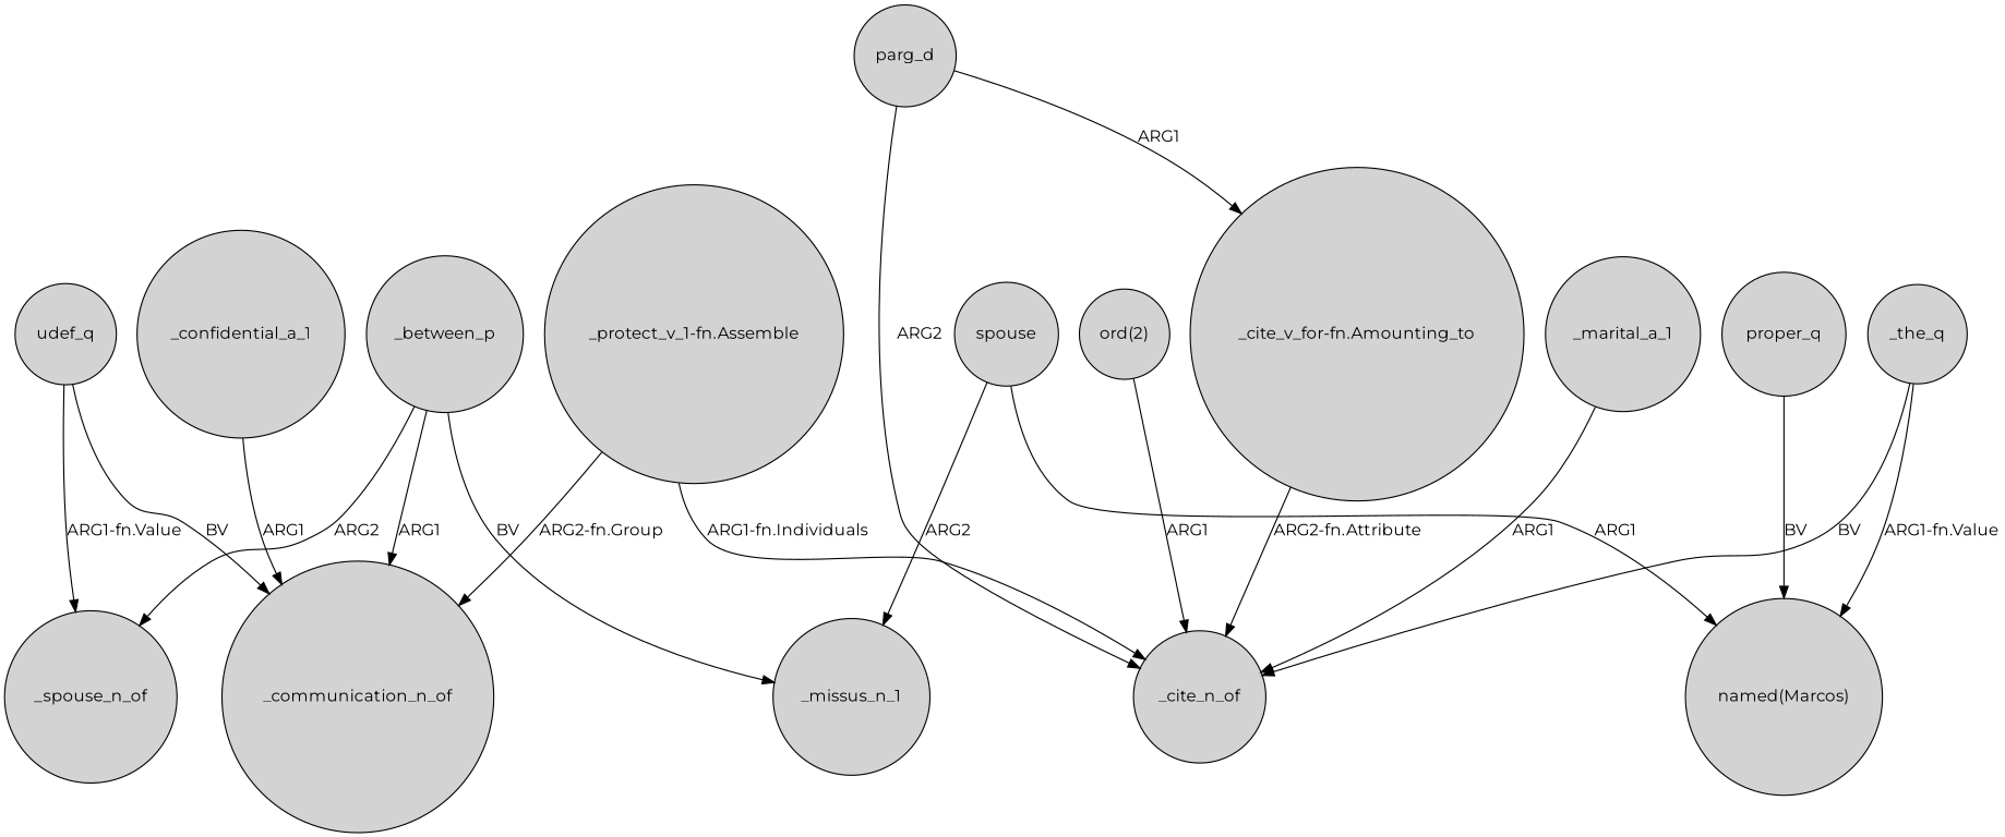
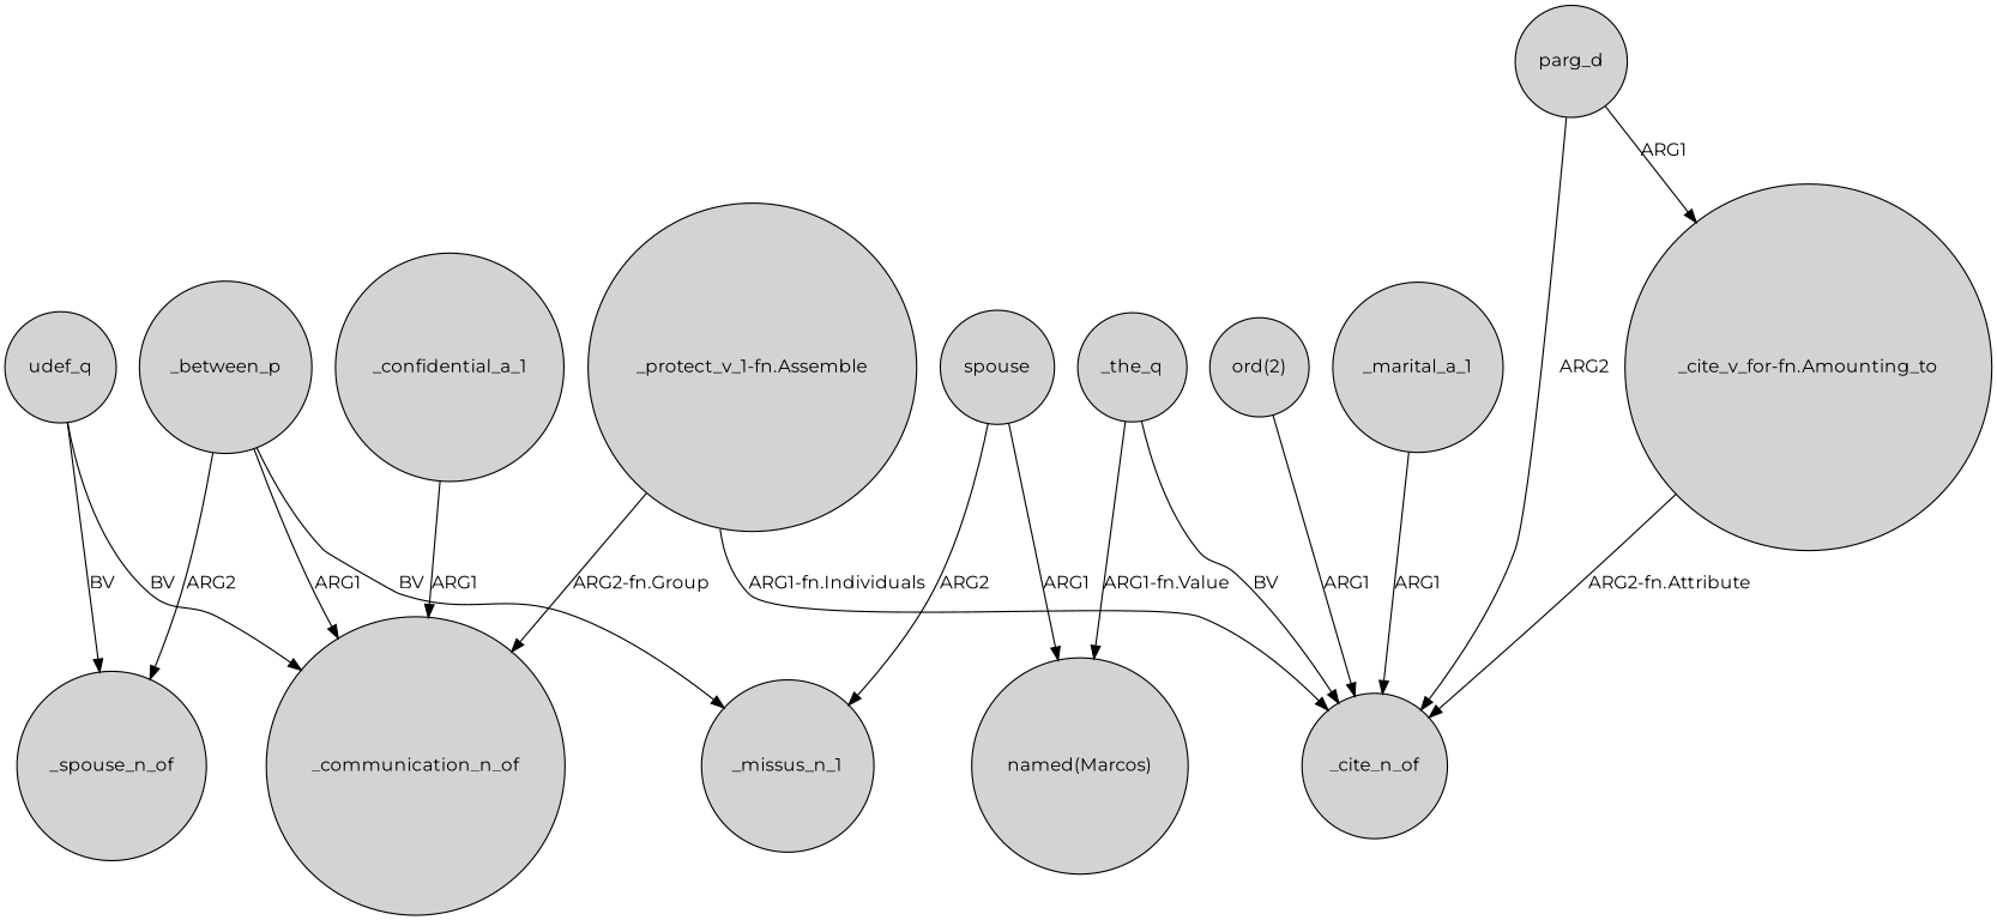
  digraph {
    fontname=Montserrat
    node [fontname=Montserrat shape=circle style=filled]
    edge [fontname=Montserrat]
    udef_q
    _spouse_n_of
    _communication_n_of
    n4 [label=_cite_n_of]
    _marital_a_1
    n6 [label=spouse]
    _missus_n_1
    "named(Marcos)"
    "_protect_v_1-fn.Assemble"
    _between_p
    _confidential_a_1
    parg_d
    "_cite_v_for-fn.Amounting_to"
-   proper_q
    _the_q
    "ord(2)"
-   udef_q -> _spouse_n_of [label="ARG1-fn.Value"]
+   udef_q -> _spouse_n_of [label=BV]
    udef_q -> _communication_n_of [label=BV]
    _marital_a_1 -> n4 [label=ARG1]
    n6 -> _missus_n_1 [label=ARG2]
    n6 -> "named(Marcos)" [label=ARG1]
    "_protect_v_1-fn.Assemble" -> _communication_n_of [label="ARG2-fn.Group"]
    "_protect_v_1-fn.Assemble" -> n4 [label="ARG1-fn.Individuals"]
    _between_p -> _spouse_n_of [label=ARG2]
    _between_p -> _communication_n_of [label=ARG1]
    _between_p -> _missus_n_1 [label=BV]
    _confidential_a_1 -> _communication_n_of [label=ARG1]
    parg_d -> n4 [label=ARG2]
    parg_d -> "_cite_v_for-fn.Amounting_to" [label=ARG1]
    "_cite_v_for-fn.Amounting_to" -> n4 [label="ARG2-fn.Attribute"]
-   proper_q -> "named(Marcos)" [label=BV]
    _the_q -> n4 [label=BV]
    _the_q -> "named(Marcos)" [label="ARG1-fn.Value"]
    "ord(2)" -> n4 [label=ARG1]
  }
